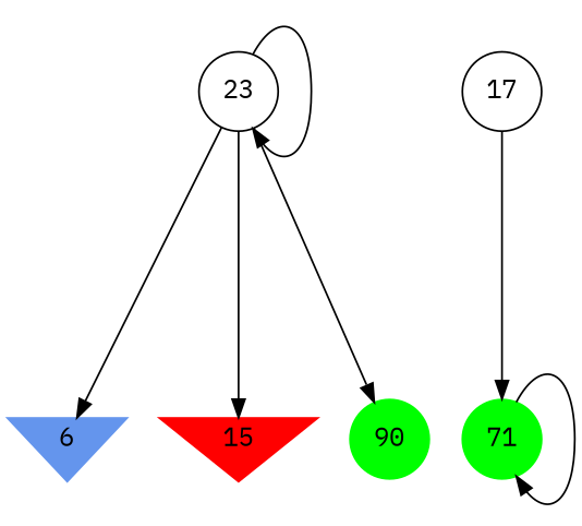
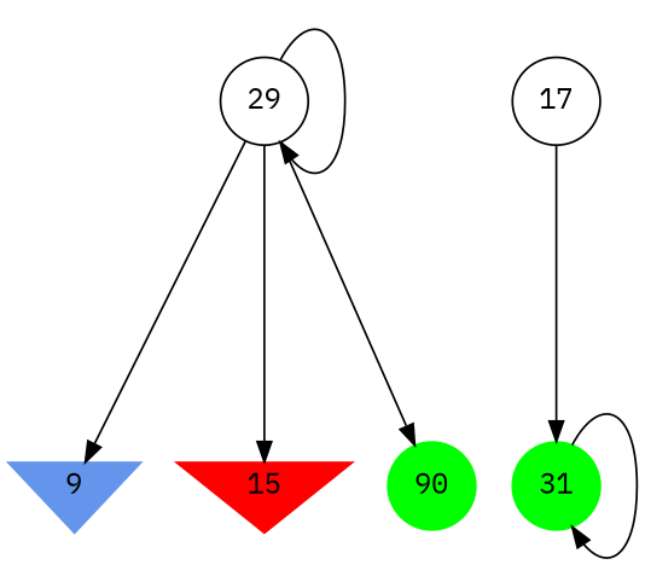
  digraph {
    fontname="IBM Plex Mono"
    ranksep=2.0
    node [color=black fontname="IBM Plex Mono" shape=circle style=filled]
    edge [fontname="IBM Plex Mono"]
-   6 [color=cornflowerblue shape=invtriangle]
+   6 [color=cornflowerblue shape=invtriangle label=9]
    15 [color=red shape=invtriangle]
    n3 [label=17 style=""]
-   29 [label=23 style=""]
+   29 [style=""]
    n5 [color=green label=90]
-   31 [color=green label=71]
+   31 [color=green]
    subgraph sub_1 {
      rank=same
      6
      15
    }
    subgraph sub_2 {
      rank=same
      n3
      29
    }
    subgraph sub_3 {
      rank=same
      n5
      31
    }
    n3 -> 31
    29 -> 6
    29 -> 15
    29 -> 29
    29 -> n5
    31 -> 31
  }
